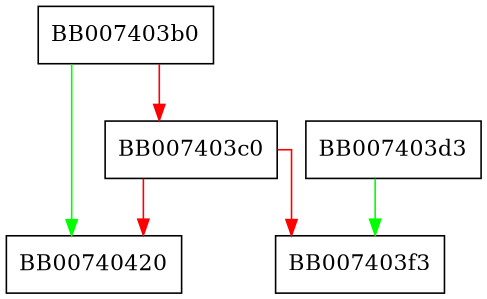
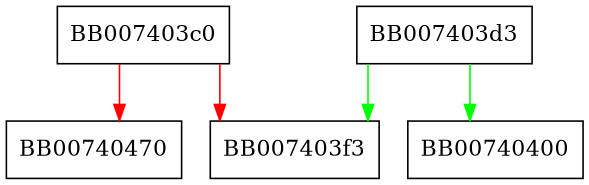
  digraph {
    splines=ortho
    node [shape=box]
    edge [color=green]
-   BB007403b0
-   BB00740420
+   BB00740420 [label=BB00740470]
    BB007403c0
    BB007403f3
    BB007403d3
-   BB007403b0 -> BB00740420
-   BB007403b0 -> BB007403c0 [color=red]
+   BB00740400
    BB007403c0 -> BB00740420 [color=red]
    BB007403c0 -> BB007403f3 [color=red]
    BB007403d3 -> BB007403f3
+   BB007403d3 -> BB00740400
  }
